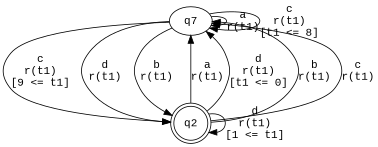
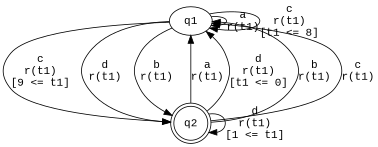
  digraph {
    fontname="Liberation Mono"
    node [fontname="Liberation Mono"]
    edge [fontname="Liberation Mono"]
-   n1 [label=q7]
+   n1 [label=q1]
    n2 [label=q2 shape=doublecircle]
    n1 -> n1 [label="a\nr(t1)\n"]
    n1 -> n1 [label="c\nr(t1)\n[t1 <= 8]"]
    n1 -> n2 [label="c\nr(t1)\n[9 <= t1]"]
    n1 -> n2 [label="d\nr(t1)\n"]
    n1 -> n2 [label="b\nr(t1)\n"]
    n2 -> n1 [label="a\nr(t1)\n"]
    n2 -> n1 [label="d\nr(t1)\n[t1 <= 0]"]
    n2 -> n1 [label="b\nr(t1)\n"]
    n2 -> n1 [label="c\nr(t1)\n"]
    n2 -> n2 [label="d\nr(t1)\n[1 <= t1]"]
  }
